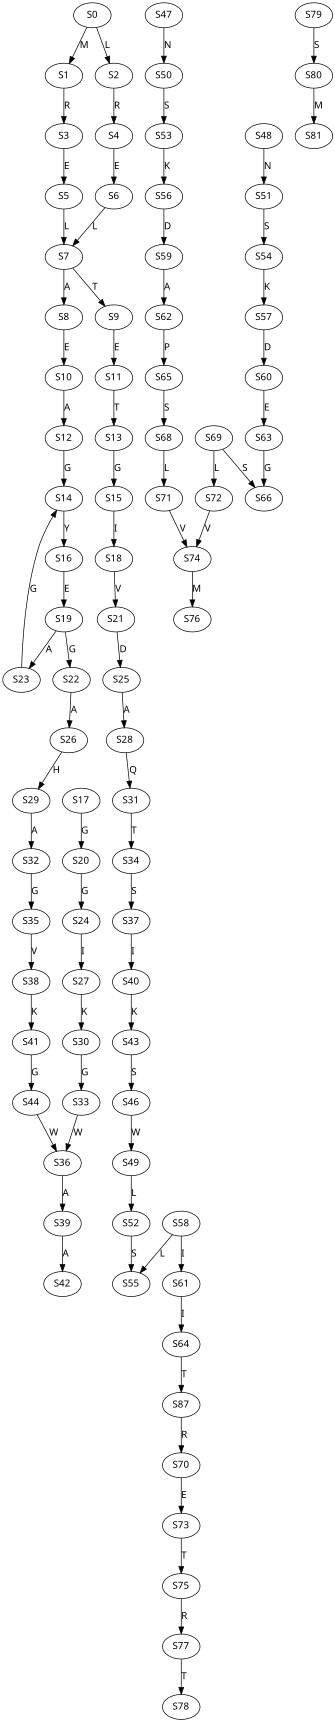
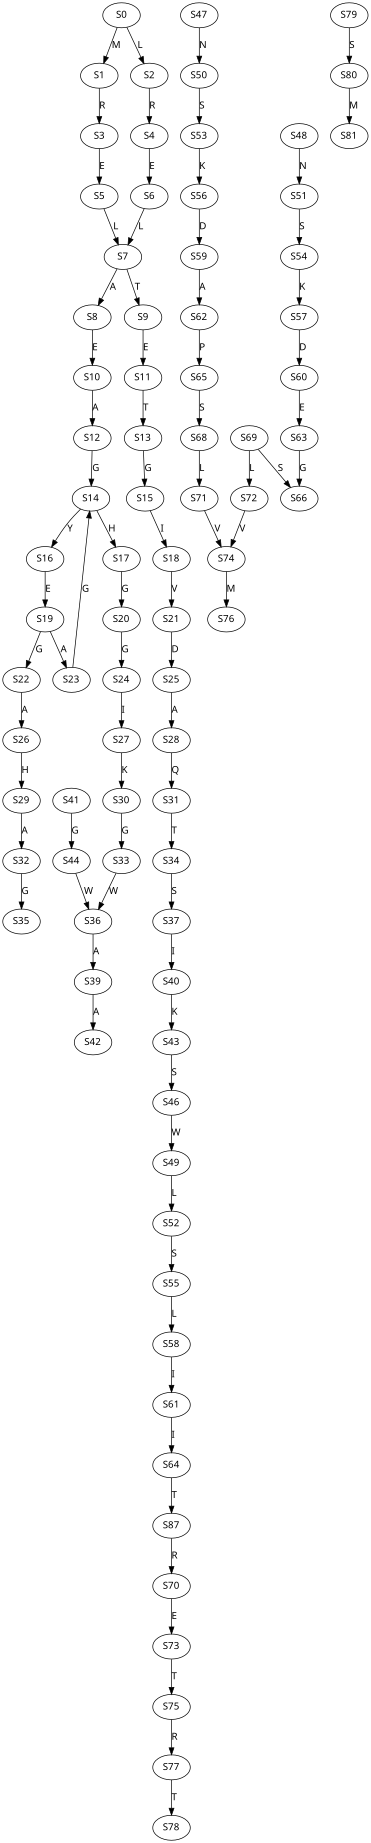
  strict digraph {
    fontname="Noto Sans"
    node [fontname="Noto Sans"]
    edge [fontname="Noto Sans"]
    S0
    S1
    S2
    S3
    S4
    S5
    S6
    S7
    S8
    S9
    S10
    S11
    S12
    S13
    S14
    S15
    S16
    S17
    S18
    S19
    S20
    S21
    S22
    S23
    S24
    S25
    S26
    S27
    S28
    S29
    S30
    S31
    S32
    S33
    S34
    S35
    S36
    S37
-   S38
    S39
    S40
    S41
    S42
    S43
    S44
    S46
    S49
    S47
    S50
    S48
    S51
    S52
    S53
    S54
    S55
    S56
    S57
    S58
    S59
    S60
    S61
    S62
    S63
    S64
    S65
    S66
    n67 [label=S87]
    S68
    S70
    S71
    S69
    S72
    S73
    S74
    S75
    S76
    S77
    S78
    S79
    S80
    S81
    S0 -> S1 [label=M]
    S0 -> S2 [label=L]
    S1 -> S3 [label=R]
    S2 -> S4 [label=R]
    S3 -> S5 [label=E]
    S4 -> S6 [label=E]
    S5 -> S7 [label=L]
    S6 -> S7 [label=L]
    S7 -> S8 [label=A]
    S7 -> S9 [label=T]
    S8 -> S10 [label=E]
    S9 -> S11 [label=E]
    S10 -> S12 [label=A]
    S11 -> S13 [label=T]
    S12 -> S14 [label=G]
    S13 -> S15 [label=G]
    S14 -> S16 [label=Y]
+   S14 -> S17 [label=H]
    S15 -> S18 [label=I]
    S16 -> S19 [label=E]
    S17 -> S20 [label=G]
    S18 -> S21 [label=V]
    S19 -> S22 [label=G]
    S19 -> S23 [label=A]
    S20 -> S24 [label=G]
    S21 -> S25 [label=D]
    S22 -> S26 [label=A]
    S23 -> S14 [label=G]
    S24 -> S27 [label=I]
    S25 -> S28 [label=A]
    S26 -> S29 [label=H]
    S27 -> S30 [label=K]
    S28 -> S31 [label=Q]
    S29 -> S32 [label=A]
    S30 -> S33 [label=G]
    S31 -> S34 [label=T]
    S32 -> S35 [label=G]
    S33 -> S36 [label=W]
    S34 -> S37 [label=S]
-   S35 -> S38 [label=V]
    S36 -> S39 [label=A]
    S37 -> S40 [label=I]
-   S38 -> S41 [label=K]
    S39 -> S42 [label=A]
    S40 -> S43 [label=K]
    S41 -> S44 [label=G]
    S43 -> S46 [label=S]
    S44 -> S36 [label=W]
    S46 -> S49 [label=W]
    S49 -> S52 [label=L]
    S47 -> S50 [label=N]
    S50 -> S53 [label=S]
    S48 -> S51 [label=N]
    S51 -> S54 [label=S]
    S52 -> S55 [label=S]
    S53 -> S56 [label=K]
    S54 -> S57 [label=K]
-   S58 -> S55 [label=L]
+   S55 -> S58 [label=L]
    S56 -> S59 [label=D]
    S57 -> S60 [label=D]
    S58 -> S61 [label=I]
    S59 -> S62 [label=A]
    S60 -> S63 [label=E]
    S61 -> S64 [label=I]
    S62 -> S65 [label=P]
    S63 -> S66 [label=G]
    S64 -> n67 [label=T]
    S65 -> S68 [label=S]
    n67 -> S70 [label=R]
    S68 -> S71 [label=L]
    S70 -> S73 [label=E]
    S71 -> S74 [label=V]
    S69 -> S66 [label=S]
    S69 -> S72 [label=L]
    S72 -> S74 [label=V]
    S73 -> S75 [label=T]
    S74 -> S76 [label=M]
    S75 -> S77 [label=R]
    S77 -> S78 [label=T]
    S79 -> S80 [label=S]
    S80 -> S81 [label=M]
  }
